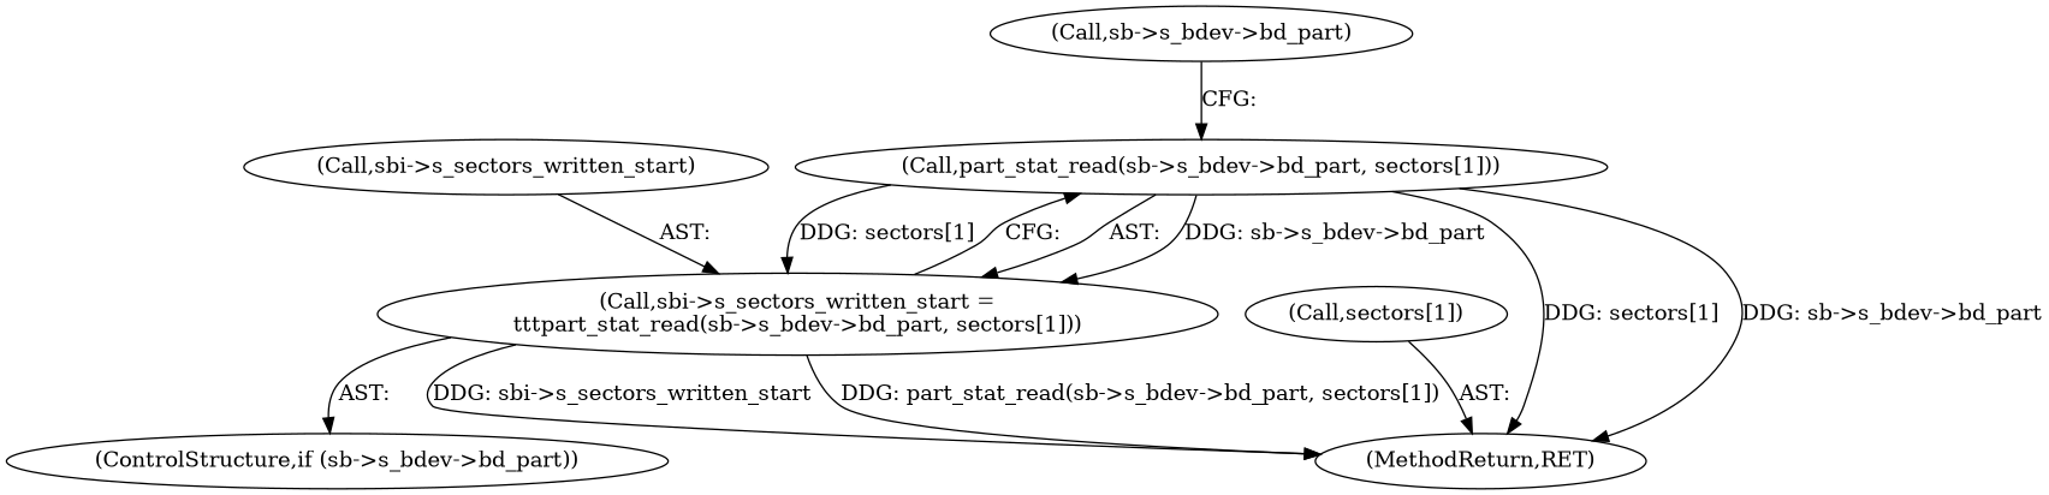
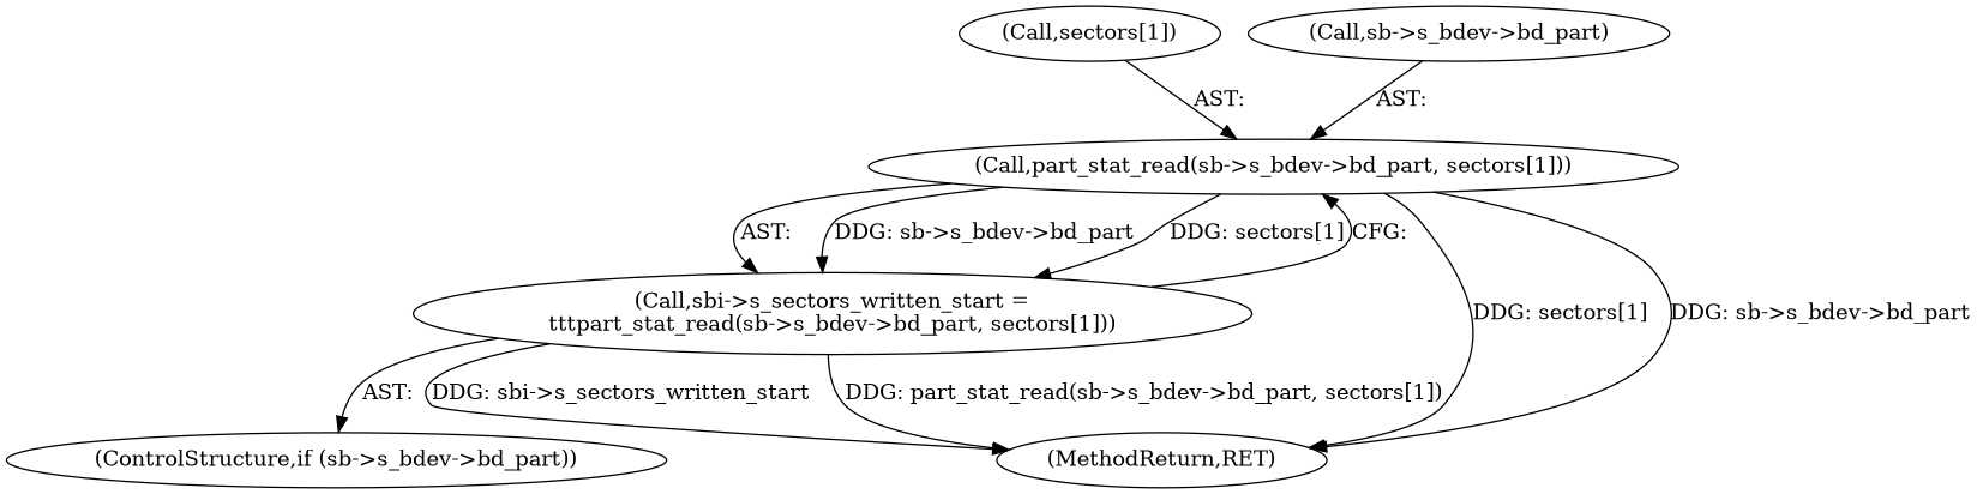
  digraph {
    n1 [label="(Call,part_stat_read(sb->s_bdev->bd_part, sectors[1]))"]
    n2 [label="(Call,sbi->s_sectors_written_start =\n\t\t\tpart_stat_read(sb->s_bdev->bd_part, sectors[1]))"]
    n3 [label="(MethodReturn,RET)"]
    n4 [label="(ControlStructure,if (sb->s_bdev->bd_part))"]
    n5 [label="(Call,sectors[1])"]
-   n6 [label="(Call,sbi->s_sectors_written_start)"]
    n7 [label="(Call,sb->s_bdev->bd_part)"]
    n1 -> n2 [label="AST: "]
    n1 -> n2 [label="DDG: sb->s_bdev->bd_part"]
    n1 -> n2 [label="DDG: sectors[1]"]
    n1 -> n3 [label="DDG: sectors[1]"]
    n1 -> n3 [label="DDG: sb->s_bdev->bd_part"]
    n2 -> n1 [label="CFG: "]
    n2 -> n3 [label="DDG: sbi->s_sectors_written_start"]
    n2 -> n3 [label="DDG: part_stat_read(sb->s_bdev->bd_part, sectors[1])"]
    n2 -> n4 [label="AST: "]
-   n5 -> n3 [label="AST: "]
-   n6 -> n2 [label="AST: "]
-   n7 -> n1 [label="CFG: "]
+   n5 -> n1 [label="AST: "]
+   n7 -> n1 [label="AST: "]
  }
